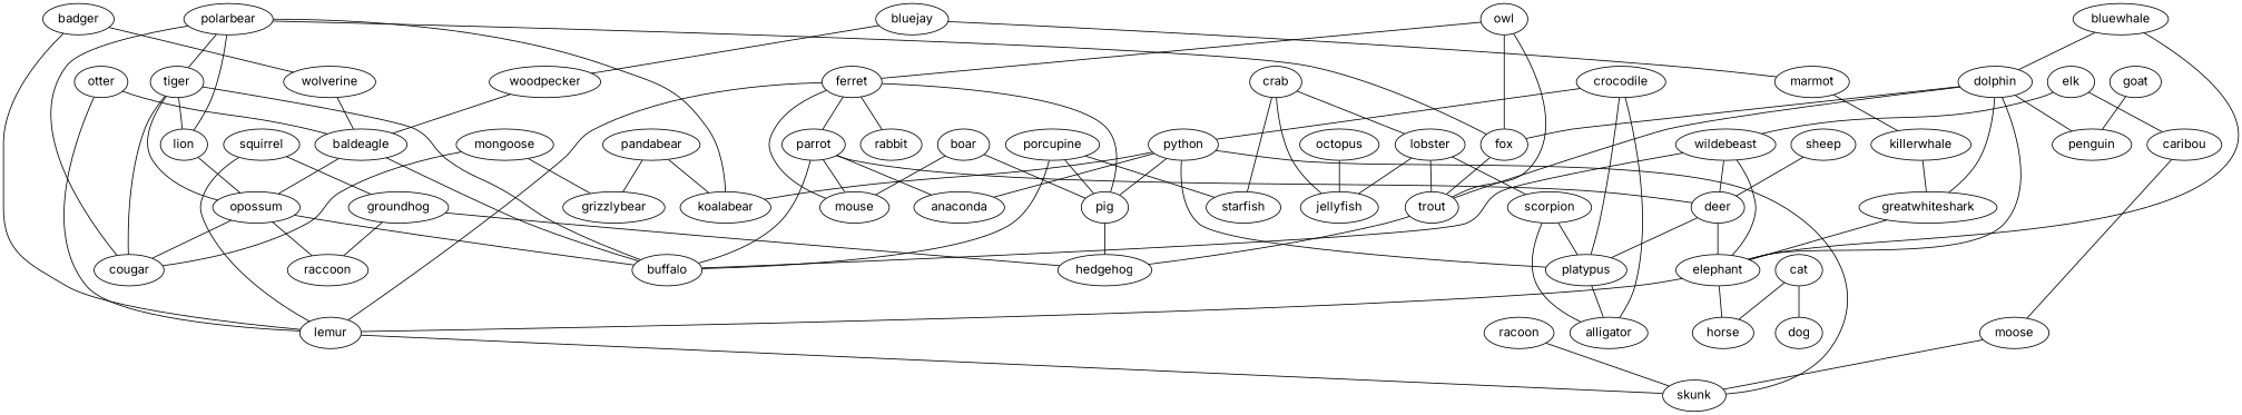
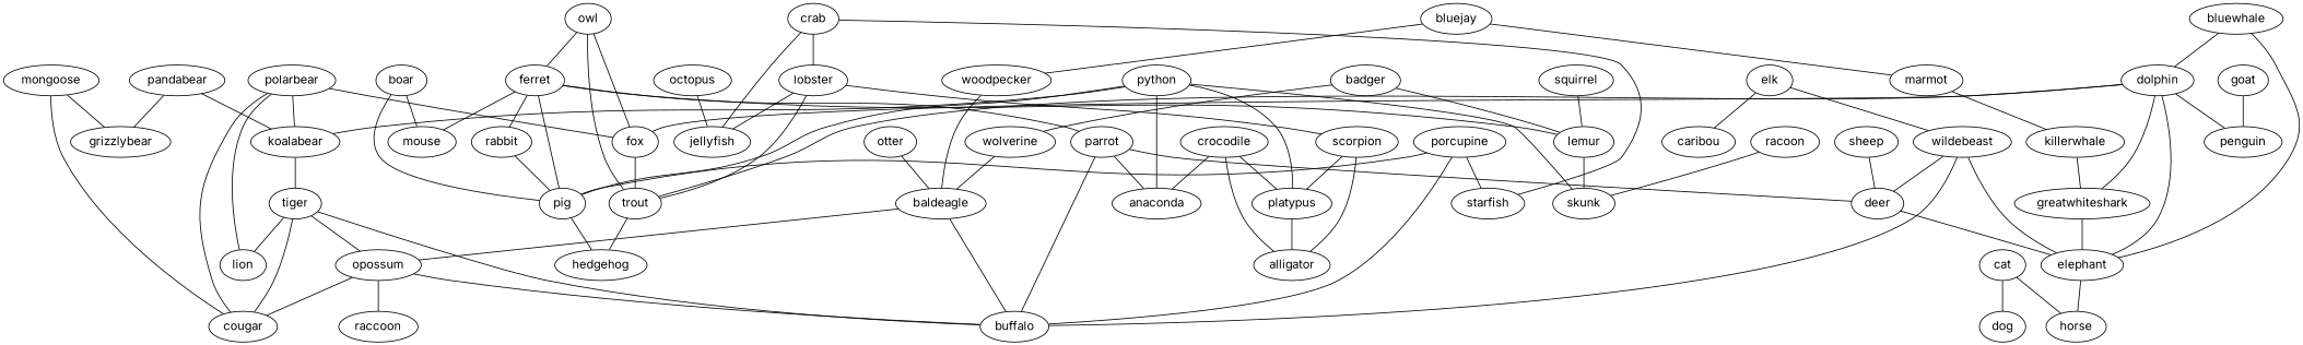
  strict graph {
    fontname=Inter
    node [fontname=Inter]
    edge [fontname=Inter weight=1]
    owl
    ferret
    fox
    trout
    pig
    lemur
    rabbit
    parrot
    mouse
    hedgehog
    pandabear
    grizzlybear
    koalabear
    crocodile
    anaconda
    platypus
    alligator
    mongoose
    cougar
    boar
    sheep
    deer
    badger
    wolverine
    baldeagle
    skunk
    elephant
    elk
    caribou
    wildebeast
-   moose
    buffalo
    crab
    starfish
    lobster
    jellyfish
    scorpion
    polarbear
    tiger
    lion
    opossum
    porcupine
    squirrel
-   groundhog
    raccoon
    python
    otter
    bluejay
    marmot
    woodpecker
    killerwhale
    cat
    horse
    dog
    bluewhale
    dolphin
    greatwhiteshark
    penguin
    goat
    octopus
    racoon
    owl -- ferret
    owl -- fox
    owl -- trout
    ferret -- pig
    ferret -- lemur
    ferret -- rabbit
    ferret -- parrot
    ferret -- mouse
    fox -- trout
    trout -- hedgehog
    pig -- hedgehog
    lemur -- skunk
-   parrot -- mouse
+   rabbit -- pig
    parrot -- anaconda
    parrot -- deer
    parrot -- buffalo
    pandabear -- grizzlybear
    pandabear -- koalabear
-   crocodile -- python
+   crocodile -- anaconda
    crocodile -- platypus
    crocodile -- alligator
    platypus -- alligator
    mongoose -- grizzlybear
    mongoose -- cougar
    boar -- pig
    boar -- mouse
    sheep -- deer
-   deer -- platypus
    deer -- elephant
    badger -- lemur
    badger -- wolverine
    wolverine -- baldeagle
    baldeagle -- buffalo
    baldeagle -- opossum
-   elephant -- lemur
    elephant -- horse
    elk -- caribou
    elk -- wildebeast
-   caribou -- moose
    wildebeast -- deer
    wildebeast -- elephant
    wildebeast -- buffalo
-   moose -- skunk
    crab -- starfish
    crab -- lobster
    crab -- jellyfish
    lobster -- trout
    lobster -- jellyfish
    lobster -- scorpion
    scorpion -- platypus
    scorpion -- alligator
    polarbear -- fox
    polarbear -- koalabear
    polarbear -- cougar
-   polarbear -- tiger
+   koalabear -- tiger
    polarbear -- lion
    tiger -- cougar
    tiger -- buffalo
    tiger -- lion
    tiger -- opossum
-   lion -- opossum
    opossum -- cougar
    opossum -- buffalo
    opossum -- raccoon
    porcupine -- pig
    porcupine -- buffalo
    porcupine -- starfish
    squirrel -- lemur
-   squirrel -- groundhog
-   groundhog -- hedgehog
-   groundhog -- raccoon
    python -- pig
    python -- koalabear
    python -- anaconda
    python -- platypus
    python -- skunk
-   otter -- lemur
    otter -- baldeagle
    bluejay -- marmot
    bluejay -- woodpecker
    marmot -- killerwhale
    woodpecker -- baldeagle
    killerwhale -- greatwhiteshark
    cat -- horse
    cat -- dog
    bluewhale -- elephant
    bluewhale -- dolphin
    dolphin -- fox
    dolphin -- trout
    dolphin -- elephant
    dolphin -- greatwhiteshark
    dolphin -- penguin
    greatwhiteshark -- elephant
    goat -- penguin
    octopus -- jellyfish
    racoon -- skunk
  }
